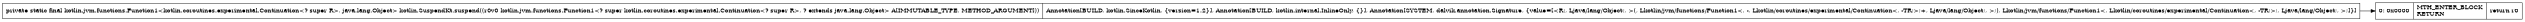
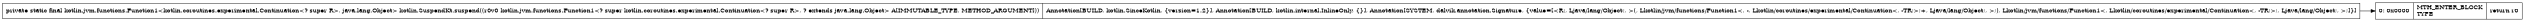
  digraph {
    rankdir=LR
    node [shape=record]
-   n1 [label="{0\:\ 0x0000|MTH_ENTER_BLOCK\lRETURN\l|return r0\l}"]
+   n1 [label="{0\:\ 0x0000|MTH_ENTER_BLOCK\lTYPE\l|return r0\l}"]
    n2 [label="{private static final kotlin.jvm.functions.Function1\<kotlin.coroutines.experimental.Continuation\<? super R\>, java.lang.Object\> kotlin.SuspendKt.suspend((r0v0 kotlin.jvm.functions.Function1\<? super kotlin.coroutines.experimental.Continuation\<? super R\>, ? extends java.lang.Object\> A[IMMUTABLE_TYPE, METHOD_ARGUMENT]))  | Annotation[BUILD, kotlin.SinceKotlin, \{version=1.2\}], Annotation[BUILD, kotlin.internal.InlineOnly, \{\}], Annotation[SYSTEM, dalvik.annotation.Signature, \{value=[\<R:, Ljava\/lang\/Object;, \>(, Lkotlin\/jvm\/functions\/Function1\<, \-, Lkotlin\/coroutines\/experimental\/Continuation\<, \-TR;\>;+, Ljava\/lang\/Object;, \>;), Lkotlin\/jvm\/functions\/Function1\<, Lkotlin\/coroutines\/experimental\/Continuation\<, \-TR;\>;, Ljava\/lang\/Object;, \>;]\}]\l}"]
    n2 -> n1
  }
